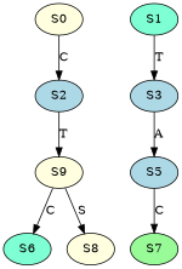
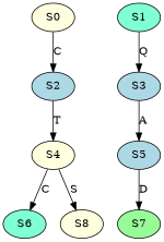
  strict digraph {
    fontname="DejaVu Serif"
    node [fillcolor=lightblue fontname="DejaVu Serif" style=filled]
    edge [fontname="DejaVu Serif"]
    S2
    S0 [fillcolor=lightyellow]
    S1 [fillcolor=aquamarine]
    S3
-   S4 [fillcolor=lightyellow label=S9]
+   S4 [fillcolor=lightyellow]
    S5
    S6 [fillcolor=aquamarine]
    S8 [fillcolor=lightyellow]
    S7 [fillcolor=palegreen]
    S2 -> S4 [label=T]
    S0 -> S2 [label=C]
-   S1 -> S3 [label=T]
+   S1 -> S3 [label=Q]
    S3 -> S5 [label=A]
    S4 -> S6 [label=C]
    S4 -> S8 [label=S]
-   S5 -> S7 [label=C]
+   S5 -> S7 [label=D]
  }
